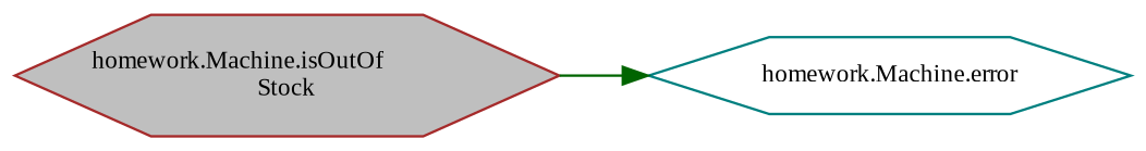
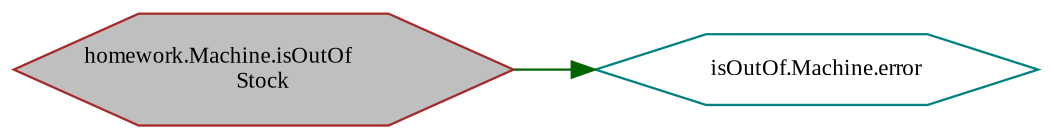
  digraph {
    rankdir=LR
    fontname="Liberation Serif"
    node [fontname="Liberation Serif" fontsize=10 shape=hexagon style=filled]
    n1 [color=brown fillcolor=grey75 fontcolor=black height=0.2 label="homework.Machine.isOutOf\lStock" width=0.4]
-   n2 [color=teal fillcolor=white height=0.2 label="homework.Machine.error" width=0.4]
+   n2 [color=teal fillcolor=white height=0.2 label="isOutOf.Machine.error" width=0.4]
    n1 -> n2 [color=darkgreen fontname="Liberation Serif" fontsize=10 labelfontname=Helvetica labelfontsize=10 style=solid]
  }
